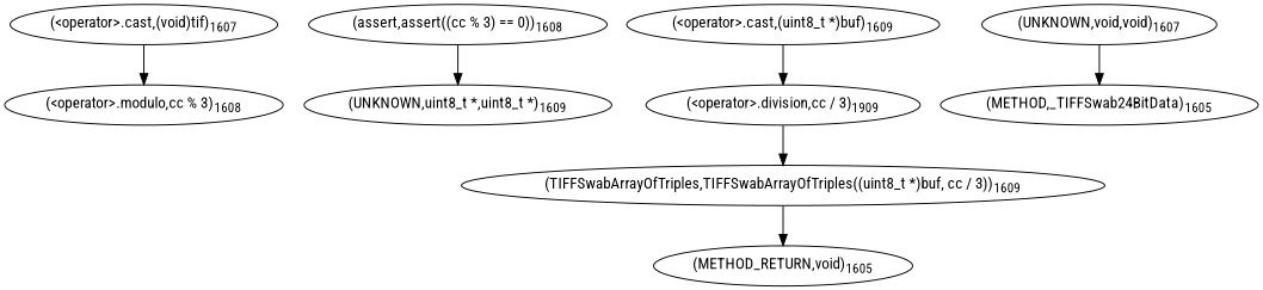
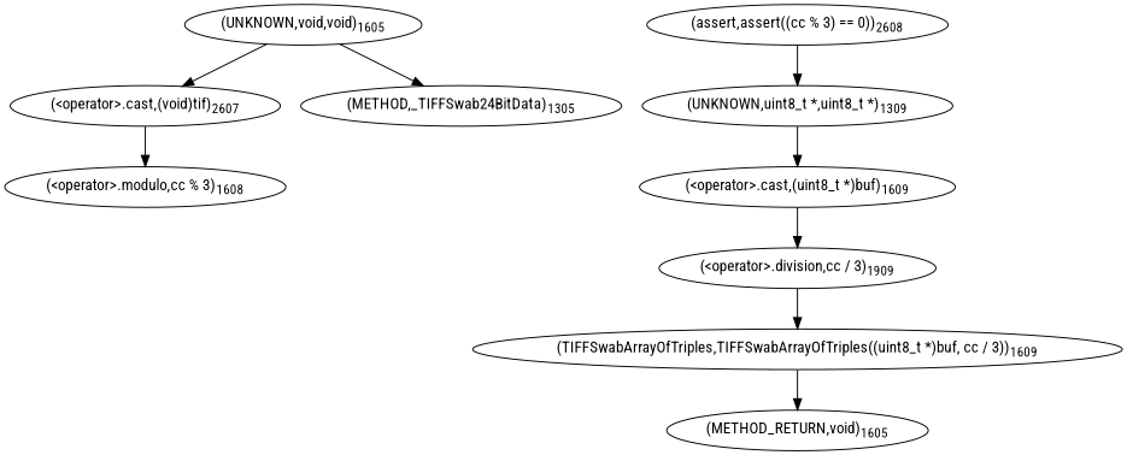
  digraph {
    fontname="Roboto Condensed"
    node [fontname="Roboto Condensed"]
    edge [fontname="Roboto Condensed"]
-   n1 [label=<(&lt;operator&gt;.cast,(void)tif)<SUB>1607</SUB>>]
+   n1 [label=<(&lt;operator&gt;.cast,(void)tif)<SUB>2607</SUB>>]
    n2 [label=<(&lt;operator&gt;.modulo,cc % 3)<SUB>1608</SUB>>]
-   n3 [label=<(assert,assert((cc % 3) == 0))<SUB>1608</SUB>>]
-   n4 [label=<(UNKNOWN,uint8_t *,uint8_t *)<SUB>1609</SUB>>]
+   n3 [label=<(assert,assert((cc % 3) == 0))<SUB>2608</SUB>>]
+   n4 [label=<(UNKNOWN,uint8_t *,uint8_t *)<SUB>1309</SUB>>]
    n5 [label=<(&lt;operator&gt;.cast,(uint8_t *)buf)<SUB>1609</SUB>>]
    n6 [label=<(TIFFSwabArrayOfTriples,TIFFSwabArrayOfTriples((uint8_t *)buf, cc / 3))<SUB>1609</SUB>>]
    n7 [label=<(METHOD_RETURN,void)<SUB>1605</SUB>>]
-   n8 [label=<(UNKNOWN,void,void)<SUB>1607</SUB>>]
-   n9 [label=<(METHOD,_TIFFSwab24BitData)<SUB>1605</SUB>>]
+   n8 [label=<(UNKNOWN,void,void)<SUB>1605</SUB>>]
+   n9 [label=<(METHOD,_TIFFSwab24BitData)<SUB>1305</SUB>>]
    n10 [label=<(&lt;operator&gt;.division,cc / 3)<SUB>1909</SUB>>]
    n1 -> n2
    n3 -> n4
+   n4 -> n5
    n5 -> n10
    n6 -> n7
+   n8 -> n1
    n8 -> n9
    n10 -> n6
  }
